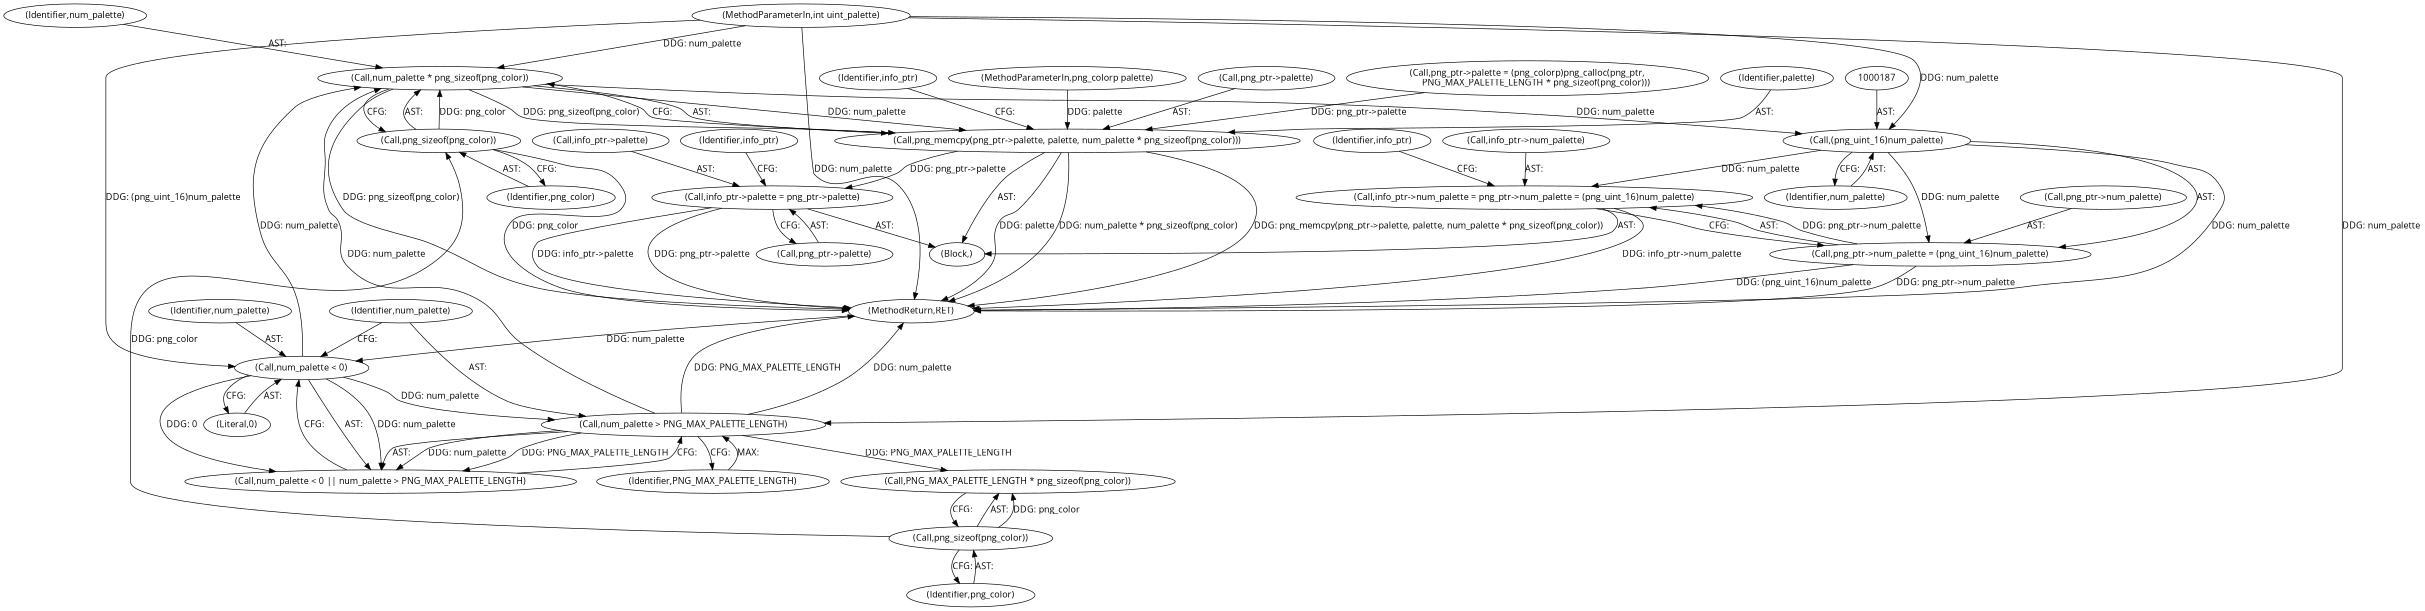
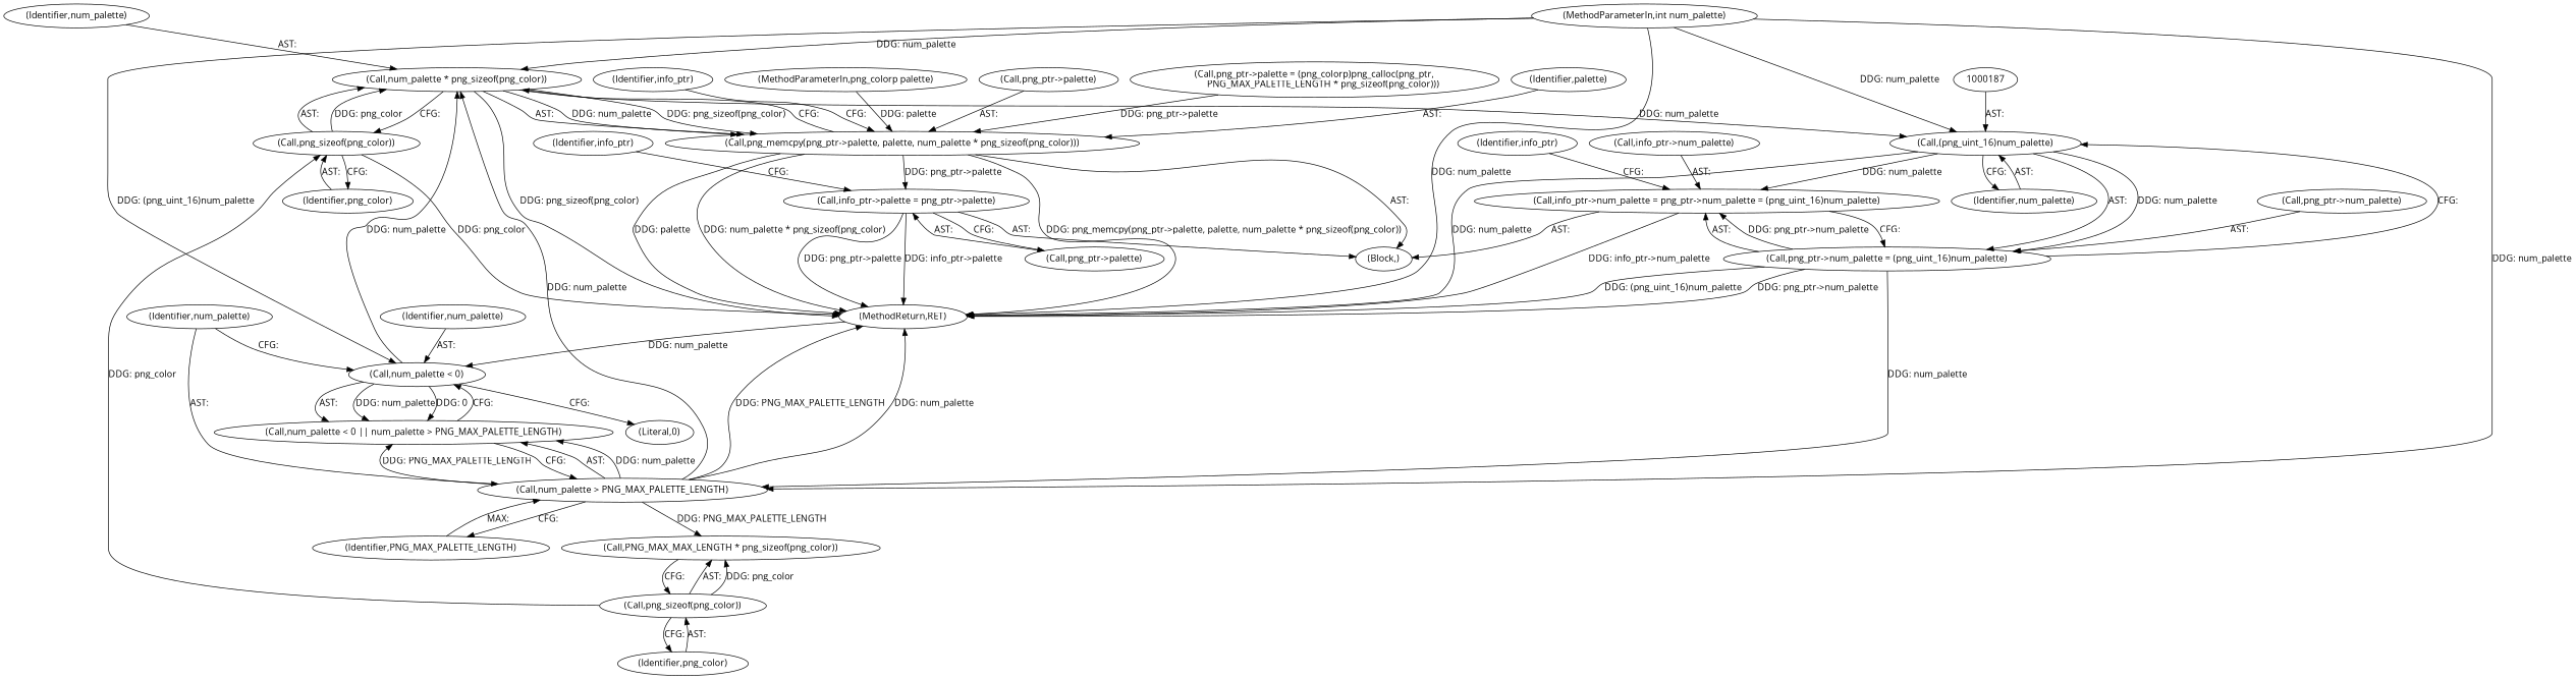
  digraph {
    fontname="Open Sans"
    node [fontname="Open Sans"]
    edge [fontname="Open Sans"]
    n1 [label="(Call,num_palette * png_sizeof(png_color))"]
    n2 [label="(Call,png_sizeof(png_color))"]
    n3 [label="(Call,png_memcpy(png_ptr->palette, palette, num_palette * png_sizeof(png_color)))"]
    n4 [label="(Call,(png_uint_16)num_palette)"]
    n5 [label="(MethodReturn,RET)"]
    n6 [label="(Identifier,png_color)"]
    n7 [label="(Call,info_ptr->palette = png_ptr->palette)"]
    n8 [label="(Block,)"]
    n9 [label="(Call,info_ptr->num_palette = png_ptr->num_palette = (png_uint_16)num_palette)"]
    n10 [label="(Call,png_ptr->num_palette = (png_uint_16)num_palette)"]
    n11 [label="(Identifier,num_palette)"]
    n12 [label="(Call,num_palette < 0)"]
    n13 [label="(Call,num_palette > PNG_MAX_PALETTE_LENGTH)"]
-   n14 [label="(Call,PNG_MAX_PALETTE_LENGTH * png_sizeof(png_color))"]
+   n14 [label="(Call,PNG_MAX_MAX_LENGTH * png_sizeof(png_color))"]
    n15 [label="(Identifier,PNG_MAX_PALETTE_LENGTH)"]
    n16 [label="(Call,num_palette < 0 || num_palette > PNG_MAX_PALETTE_LENGTH)"]
    n17 [label="(Call,png_sizeof(png_color))"]
    n18 [label="(Literal,0)"]
-   n19 [label="(MethodParameterIn,int uint_palette)"]
+   n19 [label="(MethodParameterIn,int num_palette)"]
    n20 [label="(Identifier,png_color)"]
    n21 [label="(Call,png_ptr->palette)"]
    n22 [label="(Call,png_ptr->num_palette)"]
    n23 [label="(Call,png_ptr->palette)"]
    n24 [label="(Call,png_ptr->palette = (png_colorp)png_calloc(png_ptr,\n       PNG_MAX_PALETTE_LENGTH * png_sizeof(png_color)))"]
    n25 [label="(Identifier,info_ptr)"]
    n26 [label="(Identifier,palette)"]
    n27 [label="(Identifier,num_palette)"]
    n28 [label="(Identifier,info_ptr)"]
-   n29 [label="(Call,info_ptr->palette)"]
    n30 [label="(Call,info_ptr->num_palette)"]
    n31 [label="(Identifier,info_ptr)"]
    n32 [label="(Identifier,num_palette)"]
    n33 [label="(MethodParameterIn,png_colorp palette)"]
    n34 [label="(Identifier,num_palette)"]
    1000187
    n1 -> n2 [label="CFG: "]
    n1 -> n3 [label="AST: "]
    n1 -> n3 [label="DDG: num_palette"]
    n1 -> n3 [label="DDG: png_sizeof(png_color)"]
    n1 -> n4 [label="DDG: num_palette"]
    n1 -> n5 [label="DDG: png_sizeof(png_color)"]
    n2 -> n1 [label="AST: "]
    n2 -> n1 [label="DDG: png_color"]
    n2 -> n5 [label="DDG: png_color"]
    n2 -> n6 [label="CFG: "]
    n3 -> n1 [label="CFG: "]
    n3 -> n5 [label="DDG: png_memcpy(png_ptr->palette, palette, num_palette * png_sizeof(png_color))"]
    n3 -> n5 [label="DDG: palette"]
    n3 -> n5 [label="DDG: num_palette * png_sizeof(png_color)"]
    n3 -> n7 [label="DDG: png_ptr->palette"]
    n3 -> n8 [label="AST: "]
    n4 -> n5 [label="DDG: num_palette"]
    n4 -> n9 [label="DDG: num_palette"]
    n4 -> n10 [label="AST: "]
    n4 -> n10 [label="DDG: num_palette"]
    n4 -> n11 [label="CFG: "]
    n5 -> n12 [label="DDG: num_palette"]
    n6 -> n2 [label="AST: "]
    n7 -> n5 [label="DDG: info_ptr->palette"]
    n7 -> n5 [label="DDG: png_ptr->palette"]
    n7 -> n8 [label="AST: "]
    n7 -> n21 [label="CFG: "]
    n9 -> n5 [label="DDG: info_ptr->num_palette"]
    n9 -> n8 [label="AST: "]
    n9 -> n10 [label="CFG: "]
+   n10 -> n4 [label="CFG: "]
    n10 -> n5 [label="DDG: (png_uint_16)num_palette"]
    n10 -> n5 [label="DDG: png_ptr->num_palette"]
    n10 -> n9 [label="AST: "]
    n10 -> n9 [label="DDG: png_ptr->num_palette"]
    n11 -> n4 [label="AST: "]
    n12 -> n1 [label="DDG: num_palette"]
-   n12 -> n13 [label="DDG: num_palette"]
+   n10 -> n13 [label="DDG: num_palette"]
    n12 -> n16 [label="AST: "]
    n12 -> n16 [label="DDG: num_palette"]
    n12 -> n16 [label="DDG: 0"]
    n12 -> n18 [label="CFG: "]
    n13 -> n1 [label="DDG: num_palette"]
    n13 -> n5 [label="DDG: num_palette"]
    n13 -> n5 [label="DDG: PNG_MAX_PALETTE_LENGTH"]
    n13 -> n14 [label="DDG: PNG_MAX_PALETTE_LENGTH"]
    n13 -> n15 [label="CFG: "]
    n13 -> n16 [label="AST: "]
    n13 -> n16 [label="DDG: num_palette"]
    n13 -> n16 [label="DDG: PNG_MAX_PALETTE_LENGTH"]
    n14 -> n17 [label="CFG: "]
    n15 -> n13 [label="MAX: "]
    n16 -> n12 [label="CFG: "]
    n16 -> n13 [label="CFG: "]
    n17 -> n2 [label="DDG: png_color"]
    n17 -> n14 [label="AST: "]
    n17 -> n14 [label="DDG: png_color"]
    n17 -> n20 [label="CFG: "]
-   n18 -> n12 [label="AST: "]
    n19 -> n1 [label="DDG: num_palette"]
    n19 -> n4 [label="DDG: num_palette"]
    n19 -> n5 [label="DDG: num_palette"]
    n19 -> n12 [label="DDG: (png_uint_16)num_palette"]
    n19 -> n13 [label="DDG: num_palette"]
    n20 -> n17 [label="AST: "]
    n21 -> n7 [label="AST: "]
    n22 -> n10 [label="AST: "]
    n23 -> n3 [label="AST: "]
    n24 -> n3 [label="DDG: png_ptr->palette"]
    n25 -> n9 [label="CFG: "]
    n26 -> n3 [label="AST: "]
    n27 -> n12 [label="CFG: "]
    n27 -> n13 [label="AST: "]
    n28 -> n3 [label="CFG: "]
-   n29 -> n7 [label="AST: "]
    n30 -> n9 [label="AST: "]
    n31 -> n7 [label="CFG: "]
    n32 -> n12 [label="AST: "]
    n33 -> n3 [label="DDG: palette"]
    n34 -> n1 [label="AST: "]
    1000187 -> n4 [label="AST: "]
  }
